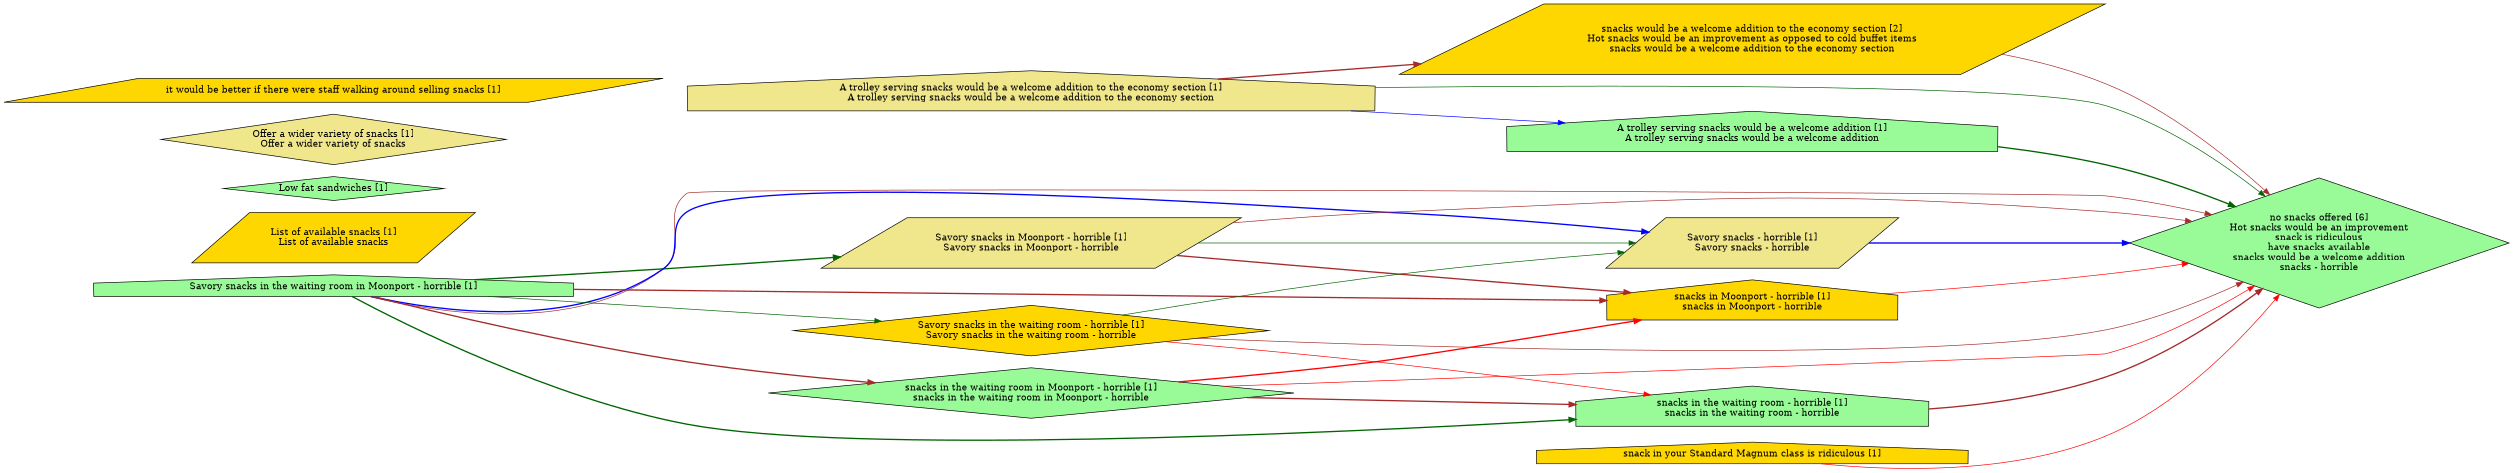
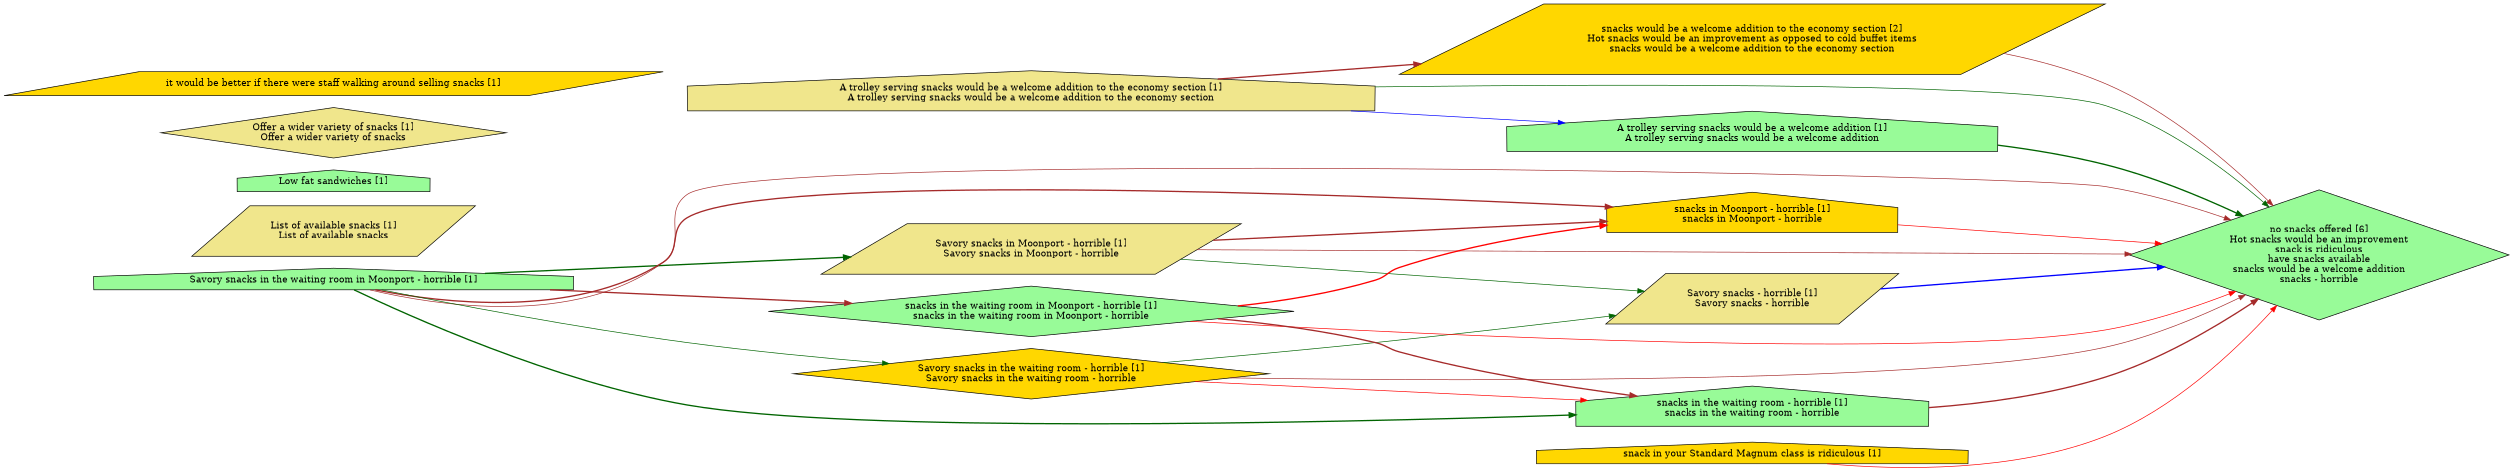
  digraph {
    rankdir=LR
    node [fillcolor=palegreen shape=house style=filled]
    edge [color=brown style=solid]
    "snacks would be a welcome addition to the economy section [2]\nHot snacks would be an improvement as opposed to cold buffet items\nsnacks would be a welcome addition to the economy section" [fillcolor=gold shape=parallelogram]
    "no snacks offered [6]\nHot snacks would be an improvement\nsnack is ridiculous\nhave snacks available\nsnacks would be a welcome addition\nsnacks - horrible" [shape=diamond]
    "A trolley serving snacks would be a welcome addition to the economy section [1]\nA trolley serving snacks would be a welcome addition to the economy section" [fillcolor=khaki]
    "A trolley serving snacks would be a welcome addition [1]\nA trolley serving snacks would be a welcome addition"
-   "List of available snacks [1]\nList of available snacks" [fillcolor=gold shape=parallelogram]
-   "Low fat sandwiches [1]" [shape=diamond]
+   "List of available snacks [1]\nList of available snacks" [fillcolor=khaki shape=parallelogram]
+   "Low fat sandwiches [1]"
    "Offer a wider variety of snacks [1]\nOffer a wider variety of snacks" [fillcolor=khaki shape=diamond]
    "Savory snacks in the waiting room in Moonport - horrible [1]"
    "Savory snacks in Moonport - horrible [1]\nSavory snacks in Moonport - horrible" [fillcolor=khaki shape=parallelogram]
    "Savory snacks - horrible [1]\nSavory snacks - horrible" [fillcolor=khaki shape=parallelogram]
    "snacks in Moonport - horrible [1]\nsnacks in Moonport - horrible" [fillcolor=gold]
    "Savory snacks in the waiting room - horrible [1]\nSavory snacks in the waiting room - horrible" [fillcolor=gold shape=diamond]
    "snacks in the waiting room - horrible [1]\nsnacks in the waiting room - horrible"
    "snacks in the waiting room in Moonport - horrible [1]\nsnacks in the waiting room in Moonport - horrible" [shape=diamond]
    "it would be better if there were staff walking around selling snacks [1]" [fillcolor=gold shape=parallelogram]
    "snack in your Standard Magnum class is ridiculous [1]" [fillcolor=gold]
    "snacks would be a welcome addition to the economy section [2]\nHot snacks would be an improvement as opposed to cold buffet items\nsnacks would be a welcome addition to the economy section" -> "no snacks offered [6]\nHot snacks would be an improvement\nsnack is ridiculous\nhave snacks available\nsnacks would be a welcome addition\nsnacks - horrible"
    "A trolley serving snacks would be a welcome addition to the economy section [1]\nA trolley serving snacks would be a welcome addition to the economy section" -> "snacks would be a welcome addition to the economy section [2]\nHot snacks would be an improvement as opposed to cold buffet items\nsnacks would be a welcome addition to the economy section" [style=bold]
    "A trolley serving snacks would be a welcome addition to the economy section [1]\nA trolley serving snacks would be a welcome addition to the economy section" -> "no snacks offered [6]\nHot snacks would be an improvement\nsnack is ridiculous\nhave snacks available\nsnacks would be a welcome addition\nsnacks - horrible" [color=darkgreen]
    "A trolley serving snacks would be a welcome addition to the economy section [1]\nA trolley serving snacks would be a welcome addition to the economy section" -> "A trolley serving snacks would be a welcome addition [1]\nA trolley serving snacks would be a welcome addition" [color=blue]
    "A trolley serving snacks would be a welcome addition [1]\nA trolley serving snacks would be a welcome addition" -> "no snacks offered [6]\nHot snacks would be an improvement\nsnack is ridiculous\nhave snacks available\nsnacks would be a welcome addition\nsnacks - horrible" [color=darkgreen style=bold]
    "Savory snacks in the waiting room in Moonport - horrible [1]" -> "no snacks offered [6]\nHot snacks would be an improvement\nsnack is ridiculous\nhave snacks available\nsnacks would be a welcome addition\nsnacks - horrible"
    "Savory snacks in the waiting room in Moonport - horrible [1]" -> "Savory snacks in Moonport - horrible [1]\nSavory snacks in Moonport - horrible" [color=darkgreen style=bold]
-   "Savory snacks in the waiting room in Moonport - horrible [1]" -> "Savory snacks - horrible [1]\nSavory snacks - horrible" [color=blue style=bold]
    "Savory snacks in the waiting room in Moonport - horrible [1]" -> "snacks in Moonport - horrible [1]\nsnacks in Moonport - horrible" [style=bold]
    "Savory snacks in the waiting room in Moonport - horrible [1]" -> "Savory snacks in the waiting room - horrible [1]\nSavory snacks in the waiting room - horrible" [color=darkgreen]
    "Savory snacks in the waiting room in Moonport - horrible [1]" -> "snacks in the waiting room - horrible [1]\nsnacks in the waiting room - horrible" [color=darkgreen style=bold]
    "Savory snacks in the waiting room in Moonport - horrible [1]" -> "snacks in the waiting room in Moonport - horrible [1]\nsnacks in the waiting room in Moonport - horrible" [style=bold]
    "Savory snacks in Moonport - horrible [1]\nSavory snacks in Moonport - horrible" -> "no snacks offered [6]\nHot snacks would be an improvement\nsnack is ridiculous\nhave snacks available\nsnacks would be a welcome addition\nsnacks - horrible"
    "Savory snacks in Moonport - horrible [1]\nSavory snacks in Moonport - horrible" -> "Savory snacks - horrible [1]\nSavory snacks - horrible" [color=darkgreen]
    "Savory snacks in Moonport - horrible [1]\nSavory snacks in Moonport - horrible" -> "snacks in Moonport - horrible [1]\nsnacks in Moonport - horrible" [style=bold]
    "Savory snacks - horrible [1]\nSavory snacks - horrible" -> "no snacks offered [6]\nHot snacks would be an improvement\nsnack is ridiculous\nhave snacks available\nsnacks would be a welcome addition\nsnacks - horrible" [color=blue style=bold]
    "snacks in Moonport - horrible [1]\nsnacks in Moonport - horrible" -> "no snacks offered [6]\nHot snacks would be an improvement\nsnack is ridiculous\nhave snacks available\nsnacks would be a welcome addition\nsnacks - horrible" [color=red]
    "Savory snacks in the waiting room - horrible [1]\nSavory snacks in the waiting room - horrible" -> "no snacks offered [6]\nHot snacks would be an improvement\nsnack is ridiculous\nhave snacks available\nsnacks would be a welcome addition\nsnacks - horrible"
    "Savory snacks in the waiting room - horrible [1]\nSavory snacks in the waiting room - horrible" -> "Savory snacks - horrible [1]\nSavory snacks - horrible" [color=darkgreen]
    "Savory snacks in the waiting room - horrible [1]\nSavory snacks in the waiting room - horrible" -> "snacks in the waiting room - horrible [1]\nsnacks in the waiting room - horrible" [color=red]
    "snacks in the waiting room - horrible [1]\nsnacks in the waiting room - horrible" -> "no snacks offered [6]\nHot snacks would be an improvement\nsnack is ridiculous\nhave snacks available\nsnacks would be a welcome addition\nsnacks - horrible" [style=bold]
    "snacks in the waiting room in Moonport - horrible [1]\nsnacks in the waiting room in Moonport - horrible" -> "no snacks offered [6]\nHot snacks would be an improvement\nsnack is ridiculous\nhave snacks available\nsnacks would be a welcome addition\nsnacks - horrible" [color=red]
    "snacks in the waiting room in Moonport - horrible [1]\nsnacks in the waiting room in Moonport - horrible" -> "snacks in Moonport - horrible [1]\nsnacks in Moonport - horrible" [color=red style=bold]
    "snacks in the waiting room in Moonport - horrible [1]\nsnacks in the waiting room in Moonport - horrible" -> "snacks in the waiting room - horrible [1]\nsnacks in the waiting room - horrible" [style=bold]
    "snack in your Standard Magnum class is ridiculous [1]" -> "no snacks offered [6]\nHot snacks would be an improvement\nsnack is ridiculous\nhave snacks available\nsnacks would be a welcome addition\nsnacks - horrible" [color=red]
  }
